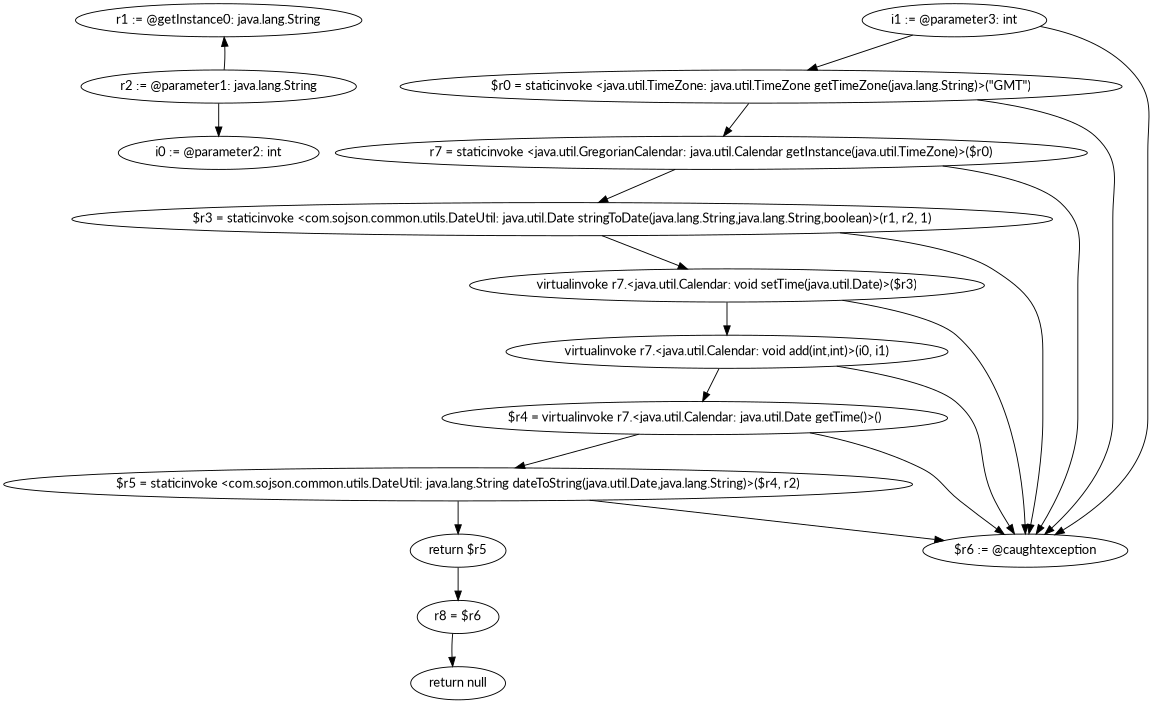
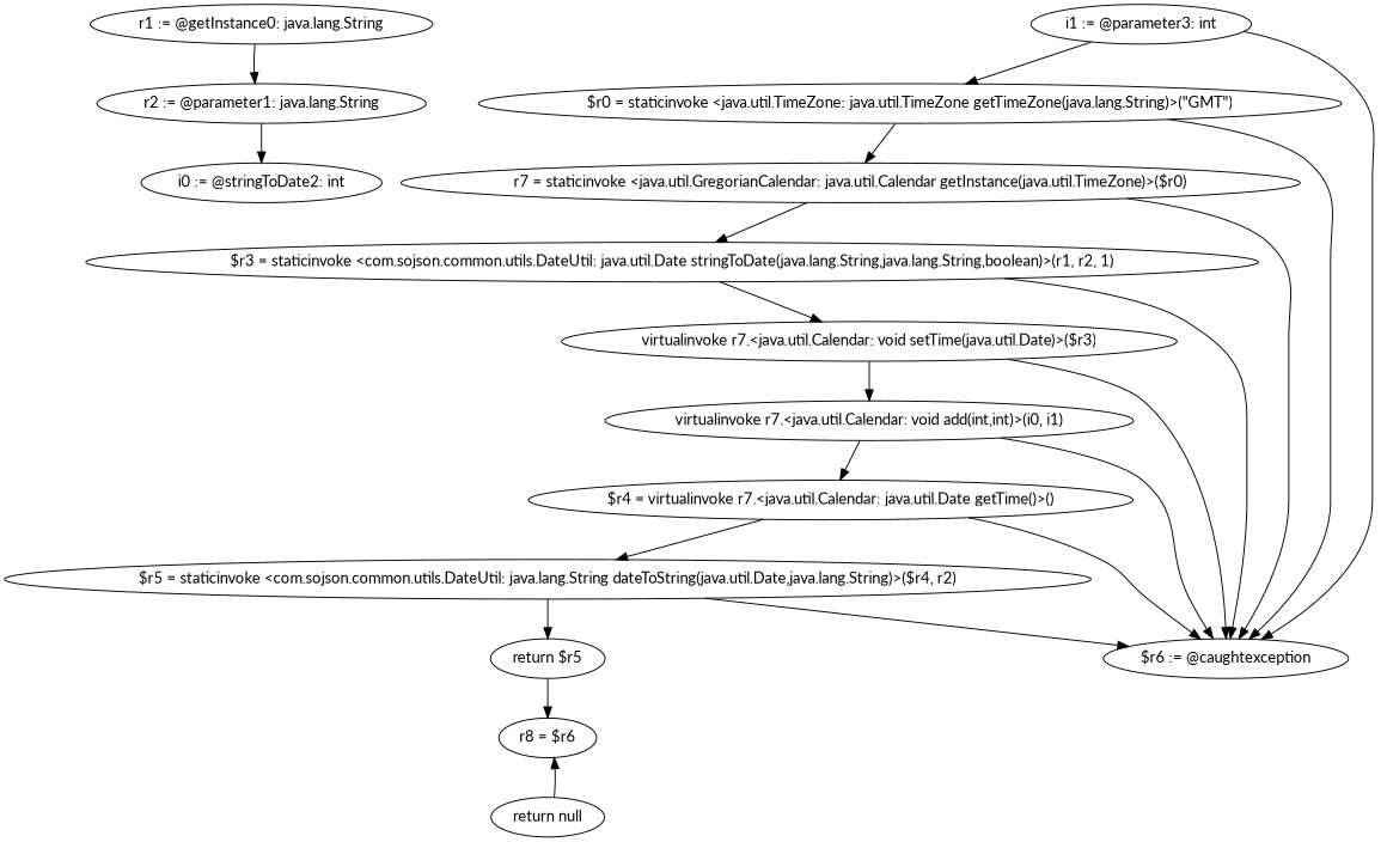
  digraph {
    fontname=Lato
    node [fontname=Lato]
    edge [fontname=Lato]
    n1 [label="r1 := @getInstance0: java.lang.String"]
    "r2 := @parameter1: java.lang.String"
-   "i0 := @parameter2: int"
+   "i0 := @parameter2: int" [label="i0 := @stringToDate2: int"]
    "i1 := @parameter3: int"
    "$r0 = staticinvoke <java.util.TimeZone: java.util.TimeZone getTimeZone(java.lang.String)>(\"GMT\")"
    "$r6 := @caughtexception"
    "r7 = staticinvoke <java.util.GregorianCalendar: java.util.Calendar getInstance(java.util.TimeZone)>($r0)"
    "$r3 = staticinvoke <com.sojson.common.utils.DateUtil: java.util.Date stringToDate(java.lang.String,java.lang.String,boolean)>(r1, r2, 1)"
    "virtualinvoke r7.<java.util.Calendar: void setTime(java.util.Date)>($r3)"
    "virtualinvoke r7.<java.util.Calendar: void add(int,int)>(i0, i1)"
    "$r4 = virtualinvoke r7.<java.util.Calendar: java.util.Date getTime()>()"
    "$r5 = staticinvoke <com.sojson.common.utils.DateUtil: java.lang.String dateToString(java.util.Date,java.lang.String)>($r4, r2)"
    "return $r5"
    "r8 = $r6"
    "return null"
-   "r2 := @parameter1: java.lang.String" -> n1
+   n1 -> "r2 := @parameter1: java.lang.String"
    "r2 := @parameter1: java.lang.String" -> "i0 := @parameter2: int"
    "i1 := @parameter3: int" -> "$r0 = staticinvoke <java.util.TimeZone: java.util.TimeZone getTimeZone(java.lang.String)>(\"GMT\")"
    "i1 := @parameter3: int" -> "$r6 := @caughtexception"
    "$r0 = staticinvoke <java.util.TimeZone: java.util.TimeZone getTimeZone(java.lang.String)>(\"GMT\")" -> "$r6 := @caughtexception"
    "$r0 = staticinvoke <java.util.TimeZone: java.util.TimeZone getTimeZone(java.lang.String)>(\"GMT\")" -> "r7 = staticinvoke <java.util.GregorianCalendar: java.util.Calendar getInstance(java.util.TimeZone)>($r0)"
    "r7 = staticinvoke <java.util.GregorianCalendar: java.util.Calendar getInstance(java.util.TimeZone)>($r0)" -> "$r6 := @caughtexception"
    "r7 = staticinvoke <java.util.GregorianCalendar: java.util.Calendar getInstance(java.util.TimeZone)>($r0)" -> "$r3 = staticinvoke <com.sojson.common.utils.DateUtil: java.util.Date stringToDate(java.lang.String,java.lang.String,boolean)>(r1, r2, 1)"
    "$r3 = staticinvoke <com.sojson.common.utils.DateUtil: java.util.Date stringToDate(java.lang.String,java.lang.String,boolean)>(r1, r2, 1)" -> "$r6 := @caughtexception"
    "$r3 = staticinvoke <com.sojson.common.utils.DateUtil: java.util.Date stringToDate(java.lang.String,java.lang.String,boolean)>(r1, r2, 1)" -> "virtualinvoke r7.<java.util.Calendar: void setTime(java.util.Date)>($r3)"
    "virtualinvoke r7.<java.util.Calendar: void setTime(java.util.Date)>($r3)" -> "$r6 := @caughtexception"
    "virtualinvoke r7.<java.util.Calendar: void setTime(java.util.Date)>($r3)" -> "virtualinvoke r7.<java.util.Calendar: void add(int,int)>(i0, i1)"
    "virtualinvoke r7.<java.util.Calendar: void add(int,int)>(i0, i1)" -> "$r6 := @caughtexception"
    "virtualinvoke r7.<java.util.Calendar: void add(int,int)>(i0, i1)" -> "$r4 = virtualinvoke r7.<java.util.Calendar: java.util.Date getTime()>()"
    "$r4 = virtualinvoke r7.<java.util.Calendar: java.util.Date getTime()>()" -> "$r6 := @caughtexception"
    "$r4 = virtualinvoke r7.<java.util.Calendar: java.util.Date getTime()>()" -> "$r5 = staticinvoke <com.sojson.common.utils.DateUtil: java.lang.String dateToString(java.util.Date,java.lang.String)>($r4, r2)"
    "$r5 = staticinvoke <com.sojson.common.utils.DateUtil: java.lang.String dateToString(java.util.Date,java.lang.String)>($r4, r2)" -> "$r6 := @caughtexception"
    "$r5 = staticinvoke <com.sojson.common.utils.DateUtil: java.lang.String dateToString(java.util.Date,java.lang.String)>($r4, r2)" -> "return $r5"
    "return $r5" -> "r8 = $r6"
-   "r8 = $r6" -> "return null"
+   "return null" -> "r8 = $r6"
  }
